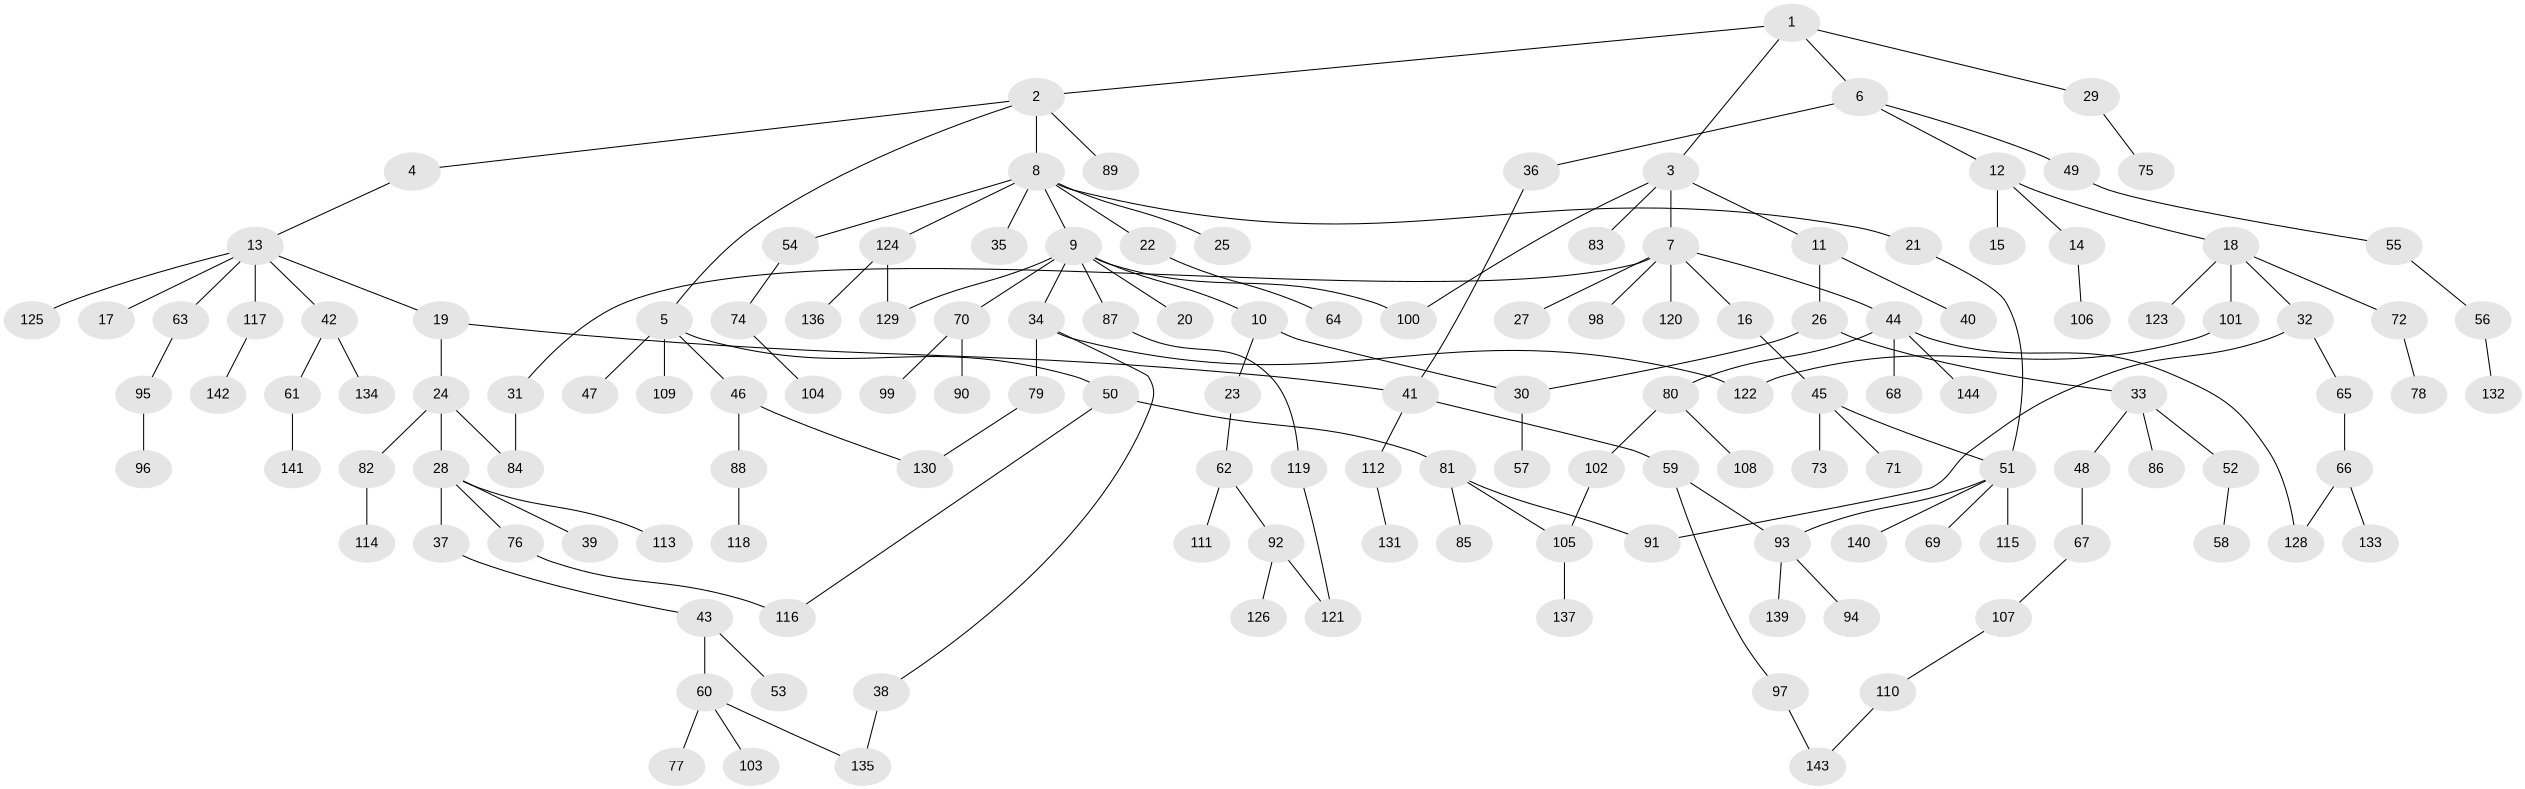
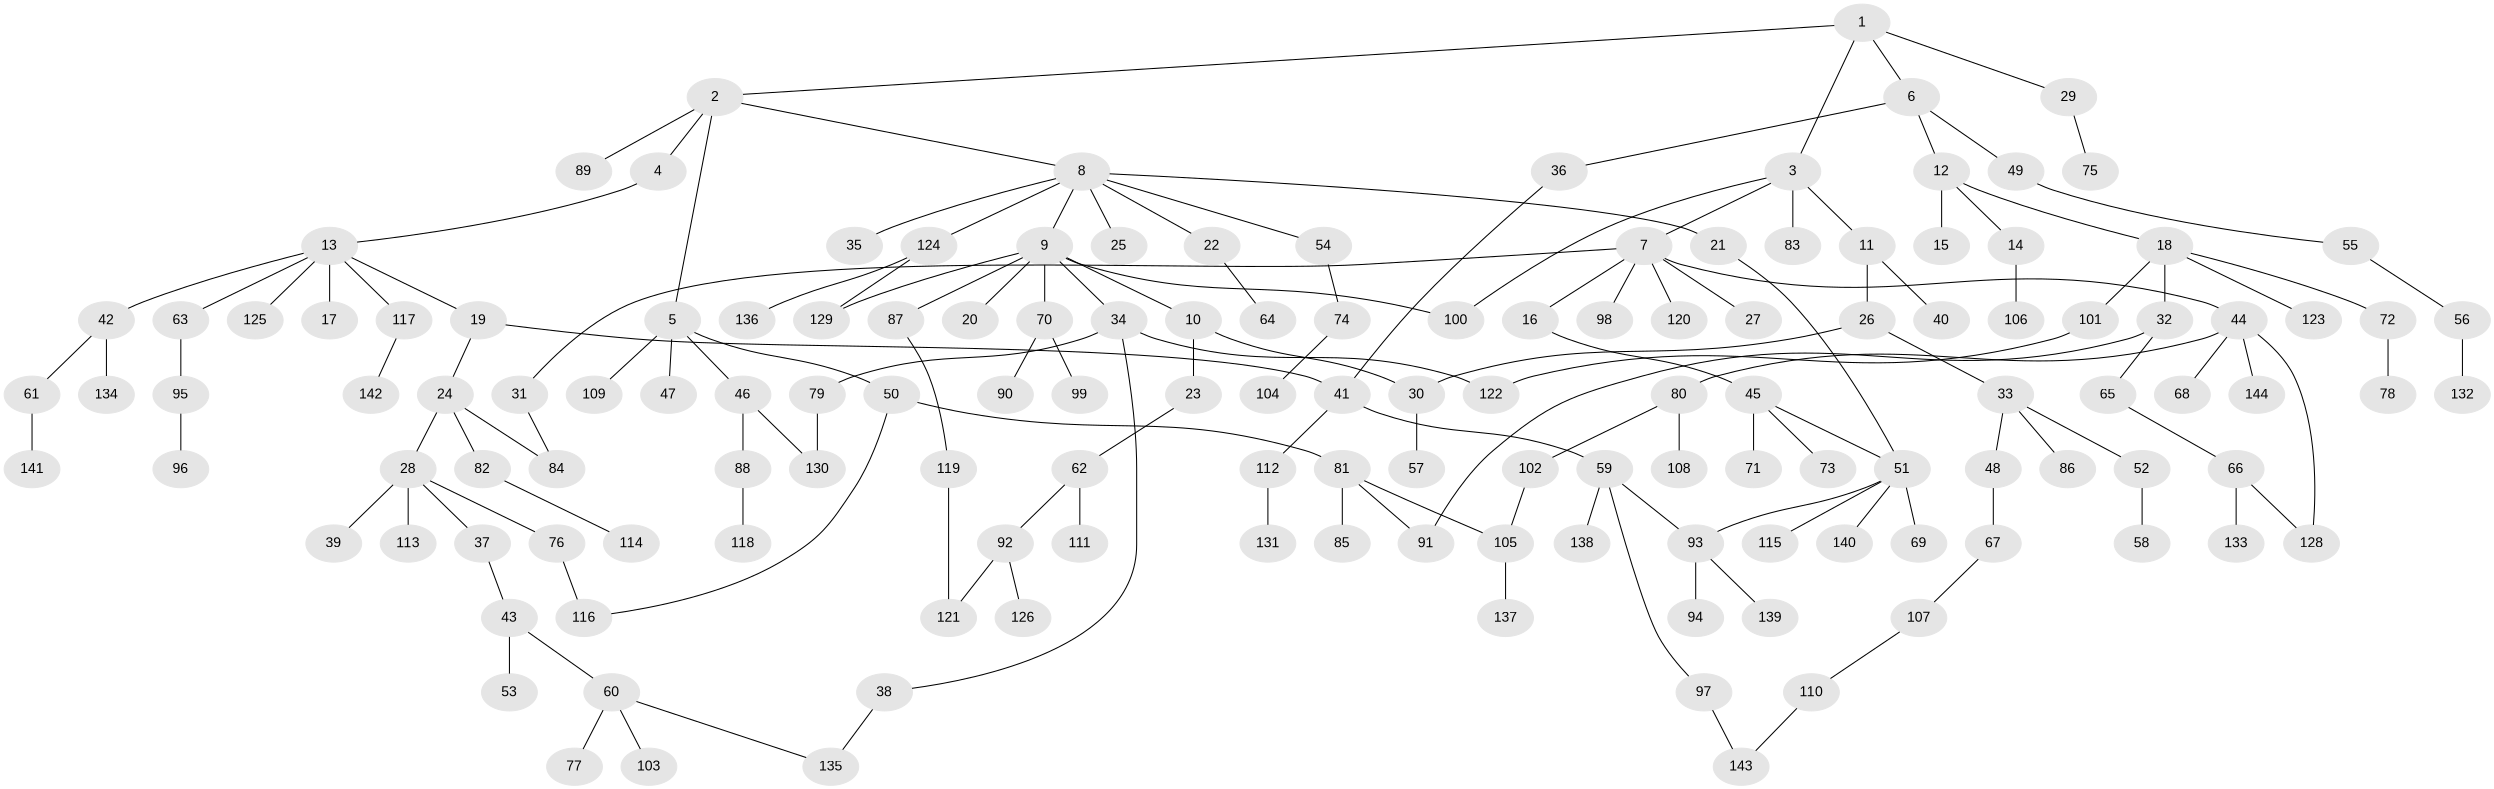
  graph {
    fontname="Liberation Sans"
    node [color=gray90 fontname="Liberation Sans" style=filled]
    edge [fontname="Liberation Sans"]
    1
    2
    3
    6
    29
    4
    5
    8
    89
    7
    11
    83
    100
    12
    36
    49
    75
    13
    46
    47
    50
    109
    9
    21
    22
    25
    35
    54
    124
    16
    27
    31
    44
    98
    120
    26
    40
    17
    19
    42
    63
    117
    125
    88
    130
    81
    116
    14
    15
    18
    41
    55
    45
    84
    68
    80
    128
    144
    10
    20
    34
    70
    87
    129
    51
    64
    74
    136
    23
    30
    38
    79
    122
    90
    99
    119
    62
    57
    33
    106
    32
    72
    101
    123
    24
    61
    134
    95
    142
    71
    73
    65
    91
    78
    28
    82
    59
    112
    69
    93
    115
    140
    92
    111
    37
    39
    76
    113
    114
    48
    52
    86
    43
    66
    67
    58
    135
    53
    60
    97
+   138
    131
    141
    77
    103
    102
    108
    118
    107
    56
    85
    105
    94
    139
    104
    132
    143
    121
    126
    96
    133
    110
    137
    1 -- 2
    1 -- 3
    1 -- 6
    1 -- 29
    2 -- 4
    2 -- 5
    2 -- 8
    2 -- 89
    3 -- 7
    3 -- 11
    3 -- 83
    3 -- 100
    6 -- 12
    6 -- 36
    6 -- 49
    29 -- 75
    4 -- 13
    5 -- 46
    5 -- 47
    5 -- 50
    5 -- 109
    8 -- 9
    8 -- 21
    8 -- 22
    8 -- 25
    8 -- 35
    8 -- 54
    8 -- 124
    7 -- 16
    7 -- 27
    7 -- 31
    7 -- 44
    7 -- 98
    7 -- 120
    11 -- 26
    11 -- 40
    12 -- 14
    12 -- 15
    12 -- 18
    36 -- 41
    49 -- 55
    13 -- 17
    13 -- 19
    13 -- 42
    13 -- 63
    13 -- 117
    13 -- 125
    46 -- 88
    46 -- 130
    50 -- 81
    50 -- 116
    9 -- 100
    9 -- 10
    9 -- 20
    9 -- 34
    9 -- 70
    9 -- 87
    9 -- 129
    21 -- 51
    22 -- 64
    54 -- 74
    124 -- 129
    124 -- 136
    16 -- 45
    31 -- 84
    44 -- 68
    44 -- 80
    44 -- 128
    44 -- 144
    26 -- 30
    26 -- 33
    19 -- 41
    19 -- 24
    42 -- 61
    42 -- 134
    63 -- 95
    117 -- 142
    88 -- 118
    81 -- 91
    81 -- 85
    81 -- 105
    14 -- 106
    18 -- 32
    18 -- 72
    18 -- 101
    18 -- 123
    41 -- 59
    41 -- 112
    55 -- 56
    45 -- 51
    45 -- 71
    45 -- 73
    80 -- 102
    80 -- 108
    10 -- 23
    10 -- 30
    34 -- 38
    34 -- 79
    34 -- 122
    70 -- 90
    70 -- 99
    87 -- 119
    51 -- 69
    51 -- 93
    51 -- 115
    51 -- 140
    74 -- 104
    23 -- 62
    30 -- 57
    38 -- 135
    79 -- 130
    119 -- 121
    62 -- 92
    62 -- 111
    33 -- 48
    33 -- 52
    33 -- 86
    32 -- 65
    32 -- 91
    72 -- 78
    101 -- 122
    24 -- 84
    24 -- 28
    24 -- 82
    61 -- 141
    95 -- 96
    65 -- 66
    28 -- 37
    28 -- 39
    28 -- 76
    28 -- 113
    82 -- 114
    59 -- 93
    59 -- 97
+   59 -- 138
    112 -- 131
    93 -- 94
    93 -- 139
    92 -- 121
    92 -- 126
    37 -- 43
    76 -- 116
    48 -- 67
    52 -- 58
    43 -- 53
    43 -- 60
    66 -- 128
    66 -- 133
    67 -- 107
    60 -- 135
    60 -- 77
    60 -- 103
    97 -- 143
    102 -- 105
    107 -- 110
    56 -- 132
    105 -- 137
    110 -- 143
  }
